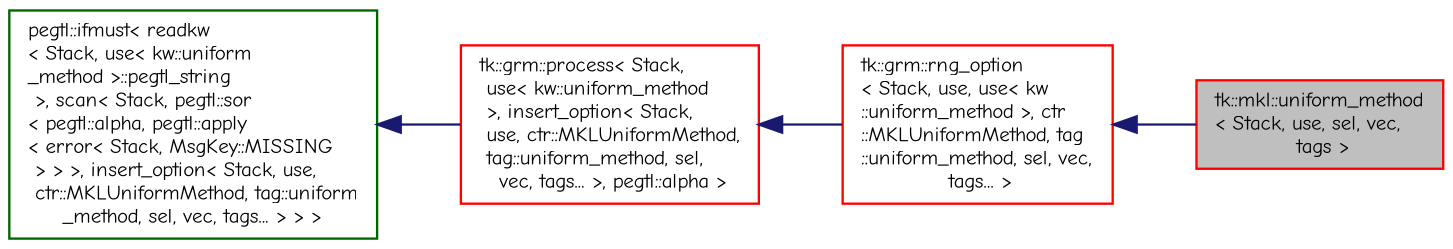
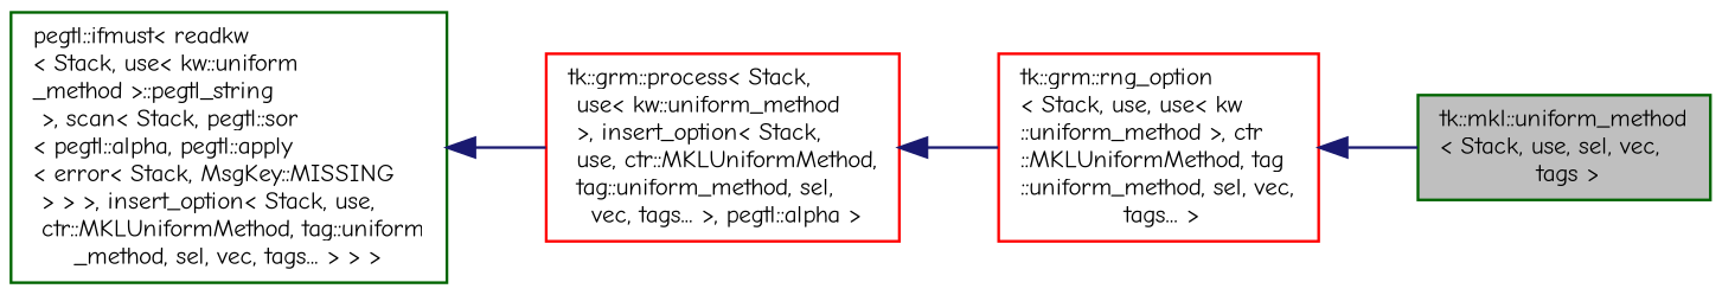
  digraph {
    rankdir=LR
    fontname="Comic Neue"
    node [color=darkgreen fontname="Comic Neue" fontsize=9 shape=record]
    edge [color=midnightblue dir=back fontname="Comic Neue" fontsize=9 labelfontname="sans-serif" labelfontsize=9 style=solid]
-   n1 [color=red fillcolor=grey75 fontcolor=black height=0.2 label="tk::mkl::uniform_method\l\< Stack, use, sel, vec,\l tags \>" style=filled width=0.4]
+   n1 [fillcolor=grey75 fontcolor=black height=0.2 label="tk::mkl::uniform_method\l\< Stack, use, sel, vec,\l tags \>" style=filled width=0.4]
    n2 [color=red height=0.2 label="tk::grm::rng_option\l\< Stack, use, use\< kw\l::uniform_method \>, ctr\l::MKLUniformMethod, tag\l::uniform_method, sel, vec,\l tags... \>" width=0.4]
    n3 [color=red height=0.2 label="tk::grm::process\< Stack,\l use\< kw::uniform_method\l \>, insert_option\< Stack,\l use, ctr::MKLUniformMethod,\l tag::uniform_method, sel,\l vec, tags... \>, pegtl::alpha \>" width=0.4]
    n4 [height=0.2 label="pegtl::ifmust\< readkw\l\< Stack, use\< kw::uniform\l_method \>::pegtl_string\l \>, scan\< Stack, pegtl::sor\l\< pegtl::alpha, pegtl::apply\l\< error\< Stack, MsgKey::MISSING\l \> \> \>, insert_option\< Stack, use,\l ctr::MKLUniformMethod, tag::uniform\l_method, sel, vec, tags... \> \> \>" width=0.4]
    n2 -> n1
    n3 -> n2
    n4 -> n3
  }
